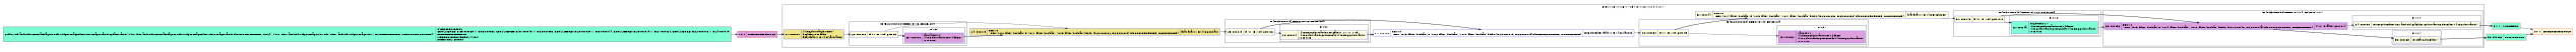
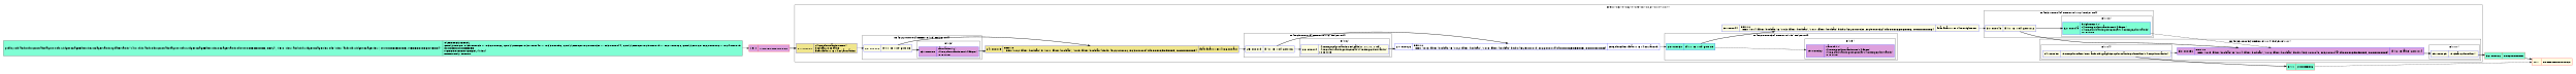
  digraph {
    rankdir=LR
    node [color=blue fillcolor=lightyellow shape=record style=filled]
    edge [style=bold]
    n1 [fillcolor=plum label="{23\:\ 0x000e|saturation(r1)\lr4.mColorMatrix.set(r4.f56m)\lr0 = true\l}"]
    n2 [label="{22\:\ 0x000c|if (r1 != 1.0f) goto L3\l}"]
    n3 [label="{26\:\ 0x001f|r4.mTmpColorMatrix.setScale(r1, r1, r1, 1.0f)\lr4.mColorMatrix.postConcat(r4.mTmpColorMatrix)\lr0 = true\l}"]
    n4 [label="{25\:\ 0x001d|if (r1 != 1.0f) goto L6\l}"]
    n5 [fillcolor=plum label="{29\:\ 0x0032|warmth(r1)\lr4.mTmpColorMatrix.set(r4.f56m)\lr4.mColorMatrix.postConcat(r4.mTmpColorMatrix)\lr0 = true\l}"]
-   n6 [label="{28\:\ 0x0030|if (r1 != 1.0f) goto L9\l}"]
+   n6 [fillcolor=aquamarine label="{28\:\ 0x0030|if (r1 != 1.0f) goto L9\l}"]
    n7 [fillcolor=aquamarine label="{32\:\ 0x004a|brightness(r1)\lr4.mTmpColorMatrix.set(r4.f56m)\lr4.mColorMatrix.postConcat(r4.mTmpColorMatrix)\lr0 = true\l}"]
    n8 [label="{31\:\ 0x0048|if (r1 != 1.0f) goto L12\l}"]
    n9 [label="{34\:\ 0x005e|r5.setColorFilter(new android.graphics.ColorMatrixColorFilter(r4.mColorMatrix))\l}"]
    n10 [label="{35\:\ 0x0069|r5.clearColorFilter()\l}"]
    n11 [fillcolor=plum label="{33\:\ 0x005c|PHI: r0 \l  PHI: (r0v5 'filter' boolean) = (r0v4 'filter' boolean), (r0v6 'filter' boolean) binds: [B:31:0x0048, B:32:0x004a] A[DONT_GENERATE, DONT_INLINE]\l|if (r2 != false) goto L14\l}"]
    n12 [fillcolor=khaki label="{21\:\ 0x0000|r4.mColorMatrix.reset()\lboolean r0 = false\lfloat float r1 = r4.mSaturation\l}"]
    n13 [fillcolor=khaki label="{24\:\ 0x0019|PHI: r0 \l  PHI: (r0v2 'filter' boolean) = (r0v1 'filter' boolean), (r0v9 'filter' boolean) binds: [B:22:0x000c, B:23:0x000e] A[DONT_GENERATE, DONT_INLINE]\l|float float r1 = r4.mContrast\l}"]
    n14 [fillcolor=white label="{27\:\ 0x002c|PHI: r0 \l  PHI: (r0v3 'filter' boolean) = (r0v2 'filter' boolean), (r0v8 'filter' boolean) binds: [B:25:0x001d, B:26:0x001f] A[DONT_GENERATE, DONT_INLINE]\l|setColorFilter float r1 = r4.mWarmth\l}"]
    n15 [label="{30\:\ 0x0044|PHI: r0 \l  PHI: (r0v4 'filter' boolean) = (r0v3 'filter' boolean), (r0v7 'filter' boolean) binds: [B:28:0x0030, B:29:0x0032] A[DONT_GENERATE, DONT_INLINE]\l|float float r1 = r4.mBrightness\l}"]
    n16 [color=red fillcolor=aquamarine label="{37\:\ ?|SYNTHETIC\l}"]
    n17 [color=red fillcolor=aquamarine label="{36\:\ 0x006c|ORIG_RETURN\l}"]
    n18 [color=red label="{20\:\ ?|ENTER_EXIT_BLOCK\l}"]
    n19 [color=red fillcolor=plum label="{19\:\ ?|MTH_ENTER_BLOCK\l}"]
    n20 [fillcolor=aquamarine label="{public void androidx.constraintlayout.utils.widget.ImageFilterView.ImageMatrix.updateMatrix((r4v0 'this' androidx.constraintlayout.utils.widget.ImageFilterView$ImageMatrix A[IMMUTABLE_TYPE, THIS]), (r5v0 'view' android.widget.ImageView A[D('view' android.widget.ImageView), IMMUTABLE_TYPE, METHOD_ARGUMENT]))  | USE_LINES_HINTS\lCROSS_EDGE: B:35:0x0069 \-\> B:36:0x006c, CROSS_EDGE: B:31:0x0048 \-\> B:33:0x005c, CROSS_EDGE: B:28:0x0030 \-\> B:30:0x0044, CROSS_EDGE: B:25:0x001d \-\> B:27:0x002c, CROSS_EDGE: B:22:0x000c \-\> B:24:0x0019\lINLINE_NOT_NEEDED\lMETHOD_PARAMETERS: [view]\lTYPE_VARS: EMPTY\l}" color=""]
    subgraph cluster_1 {
      label="R(9:1|(1:3)|4|(1:6)|7|(1:9)|10|(1:12)|(1:14)(1:17))"
      n12
      n13
      n14
      n15
      subgraph cluster_2 {
        label="IF [B:22:0x000c] THEN: R(1:3) ELSE: null"
        n2
        subgraph cluster_3 {
          label="R(1:3)"
          n1
        }
      }
      subgraph cluster_4 {
        label="IF [B:25:0x001d] THEN: R(1:6) ELSE: null"
        n4
        subgraph cluster_5 {
          label="R(1:6)"
          n3
        }
      }
      subgraph cluster_6 {
        label="IF [B:28:0x0030] THEN: R(1:9) ELSE: null"
        n6
        subgraph cluster_7 {
          label="R(1:9)"
          n5
        }
      }
      subgraph cluster_8 {
        label="IF [B:31:0x0048] THEN: R(1:12) ELSE: null"
        n8
        subgraph cluster_9 {
          label="R(1:10)"
          n7
        }
      }
      subgraph cluster_10 {
        label="IF [B:33:0x005c] THEN: R(1:14) ELSE: R(1:17)"
        n11
        subgraph cluster_11 {
          label="R(1:14)"
          n9
        }
        subgraph cluster_12 {
          label="R(1:17)"
          n10
        }
      }
    }
    n1 -> n13
    n2 -> n1
-   n2 -> n13 [style=solid]
+   n2 -> n13
    n3 -> n14
    n4 -> n3 [style=solid]
    n4 -> n14
    n6 -> n5 [style=solid]
    n6 -> n15
    n7 -> n11 [style=solid]
    n8 -> n7
    n8 -> n11
    n9 -> n16
    n10 -> n17
-   n11 -> n9 [style=solid]
+   n9 -> n11 [style=solid]
    n11 -> n10
    n12 -> n2 [style=solid]
    n13 -> n4 [style=solid]
    n14 -> n6 [style=solid]
    n15 -> n8 [style=solid]
    n16 -> n18 [style=solid]
    n17 -> n18
    n19 -> n12
    n20 -> n19 [style=solid]
  }
